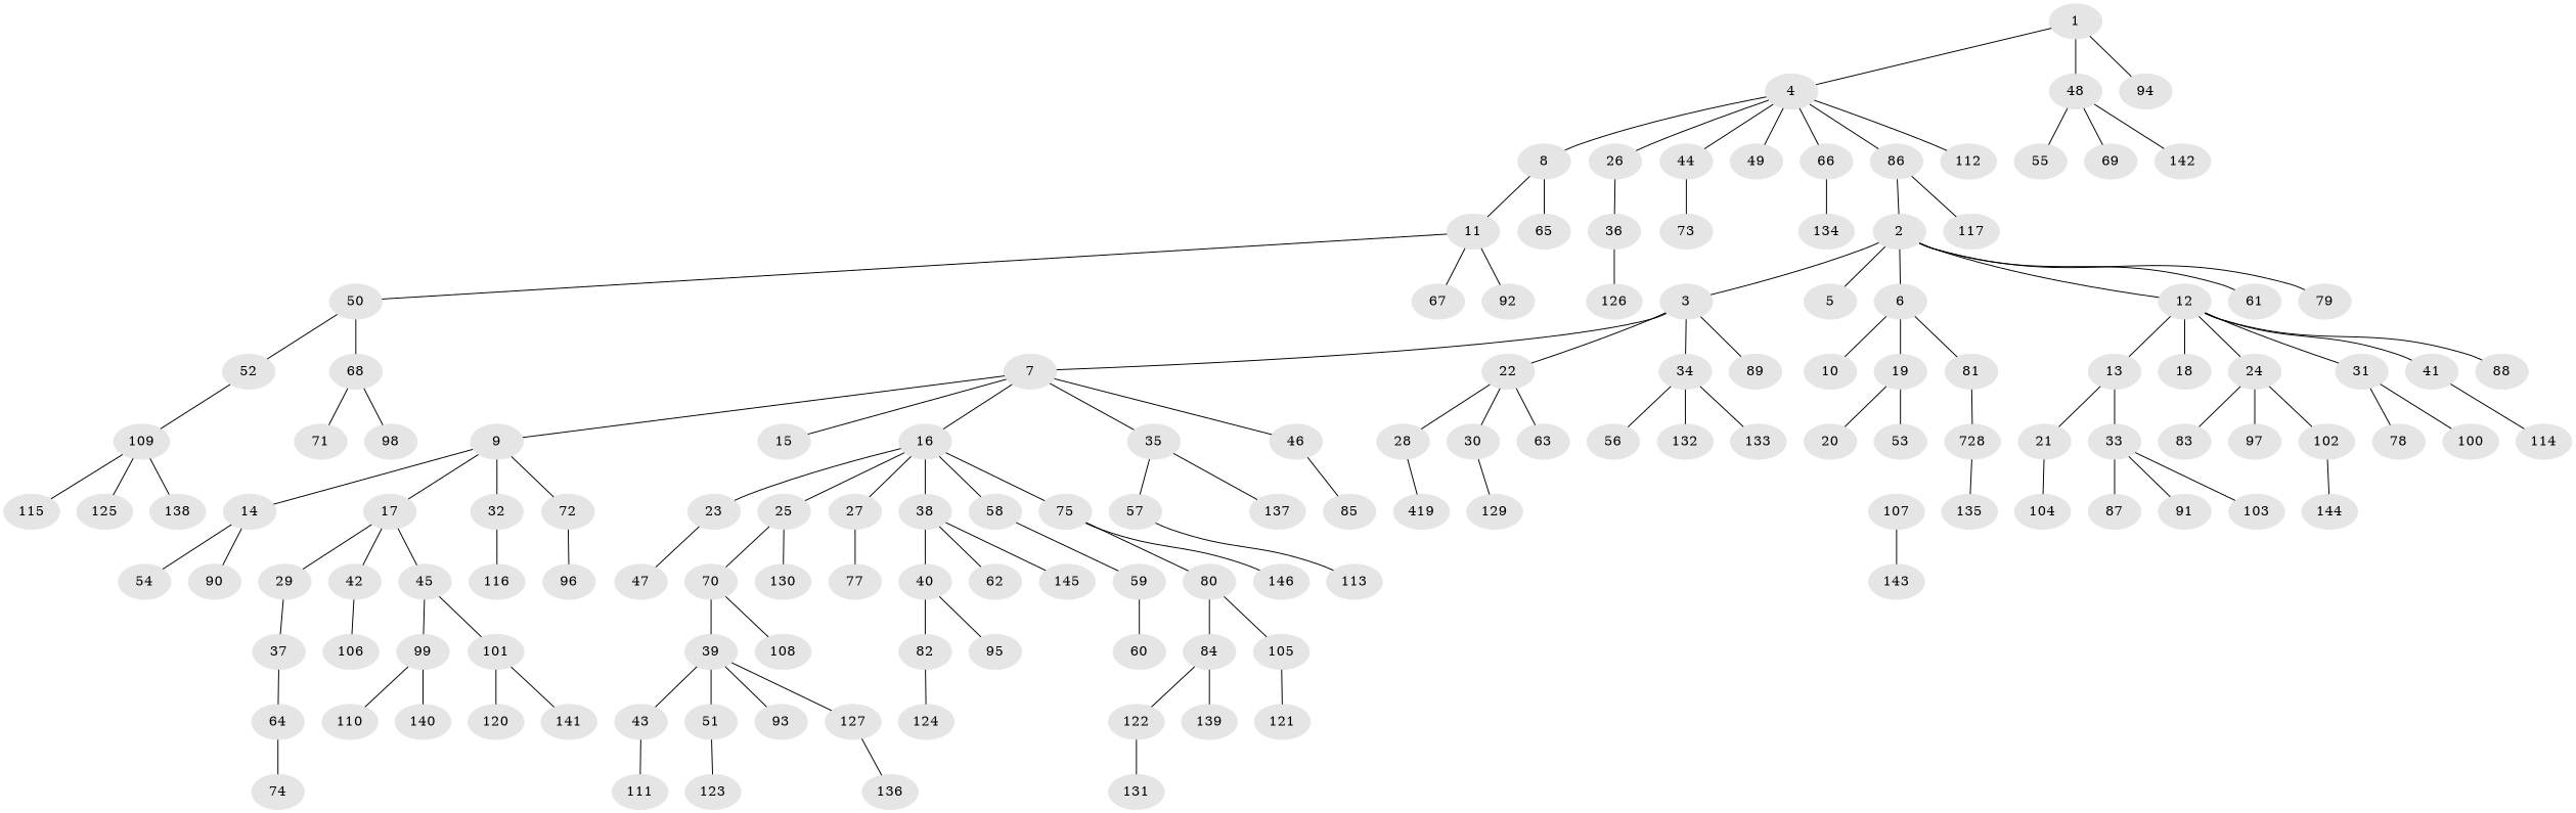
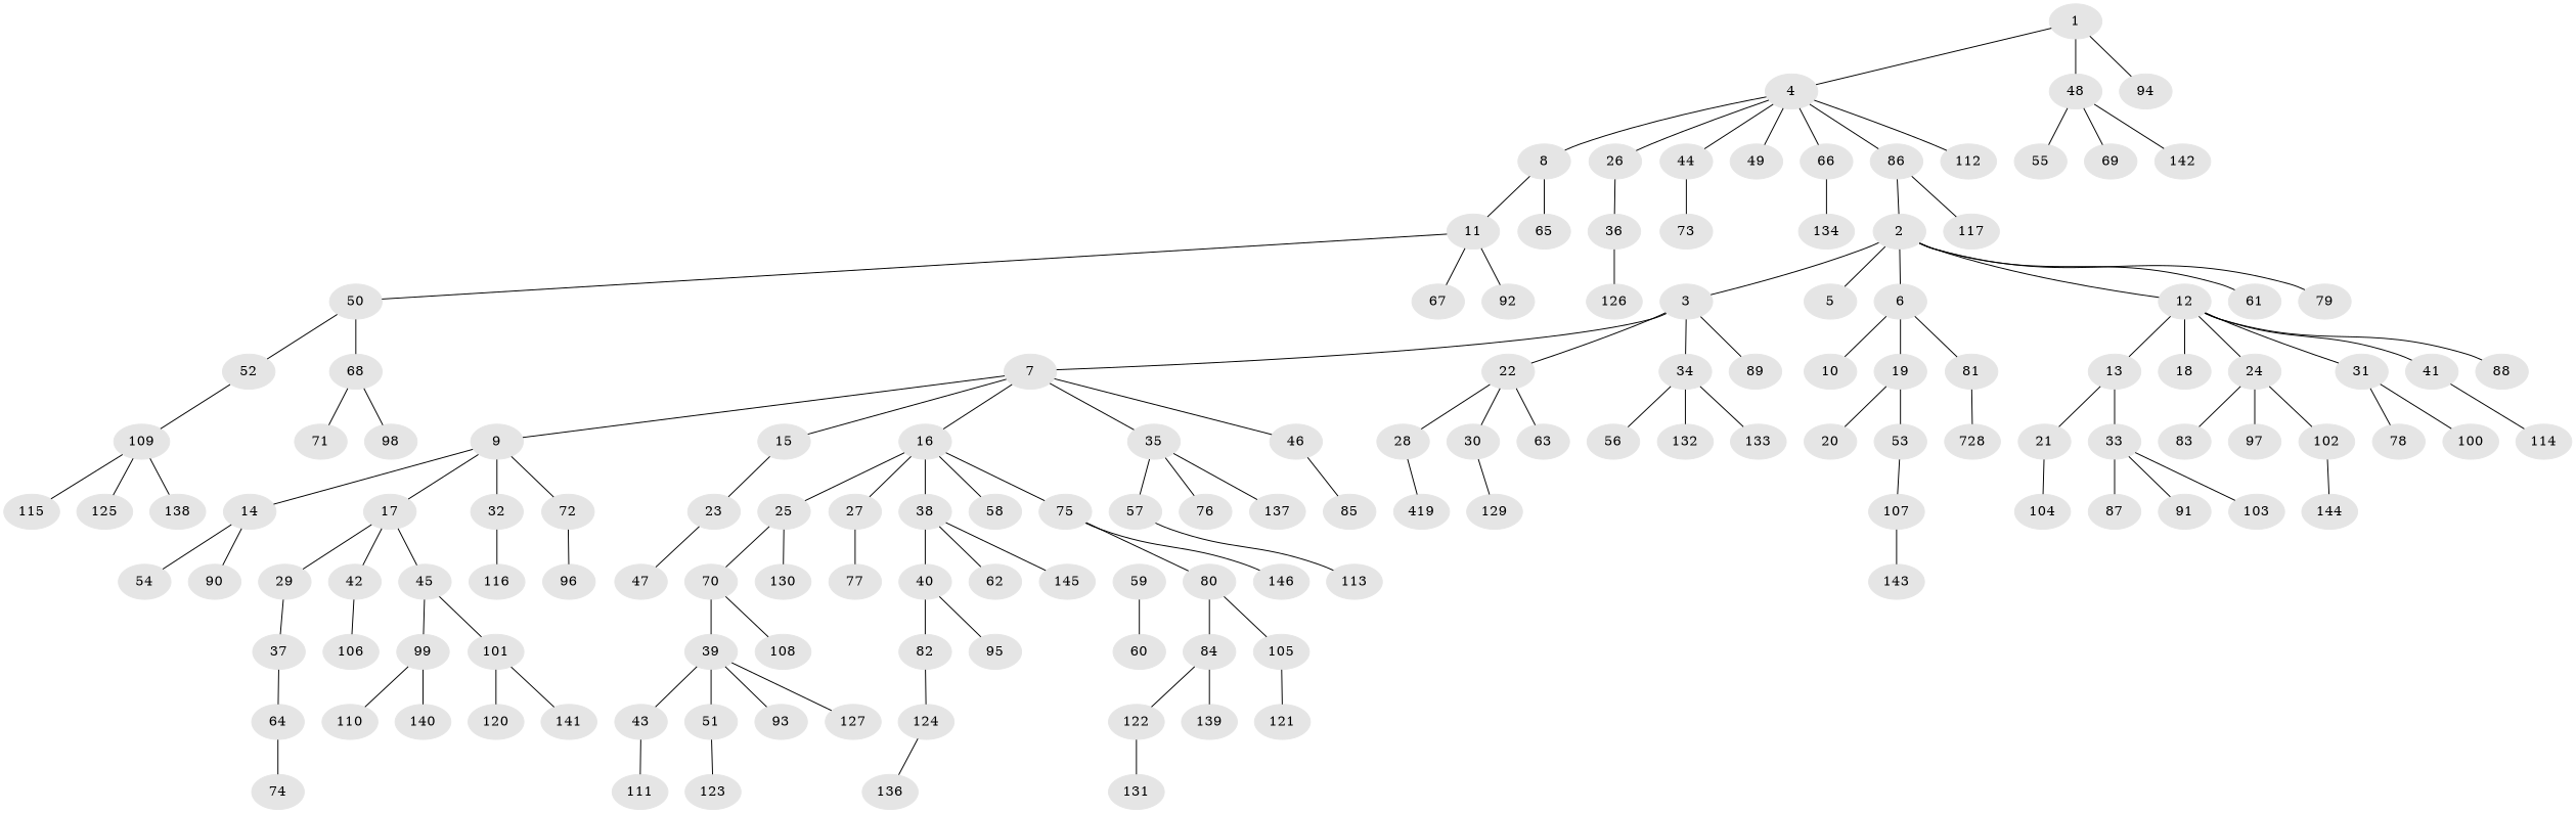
  graph {
    node [color=gray90 style=filled]
    1
    4
    48
    94
    2
    3
    5
    6
    12
    61
    79
    8
    26
    44
    49
    66
    86
    112
    55
    69
    142
    7
    22
    34
    89
    10
    19
    81
    13
    18
    24
    31
    41
    88
    9
    15
    16
    35
    46
    28
    30
    63
    56
    132
    133
    11
    65
    36
    73
    134
    117
    20
    53
    n54 [label=728]
    14
    17
    32
    72
    23
    25
    27
    38
    58
    75
    57
+   76
    137
    85
    50
    67
    92
    54
    90
    29
    42
    45
    116
    96
    52
    68
    21
    33
    83
    97
    102
    78
    100
    114
    104
    87
    91
    103
    47
    70
    130
    77
    40
    62
    145
    59
    80
    146
    37
    106
    99
    101
    107
    n108 [label=419]
    129
    39
    43
    51
    93
    127
    144
    108
    126
    64
    113
    74
    82
    95
    111
    123
    136
    124
    110
    140
    120
    141
    109
    71
    98
    115
    125
    138
    143
    60
    84
    105
    122
    139
    121
-   135
    131
    1 -- 4
    1 -- 48
    1 -- 94
    4 -- 8
    4 -- 26
    4 -- 44
    4 -- 49
    4 -- 66
    4 -- 86
    4 -- 112
    48 -- 55
    48 -- 69
    48 -- 142
    2 -- 3
    2 -- 5
    2 -- 6
    2 -- 12
    2 -- 61
    2 -- 79
    3 -- 7
    3 -- 22
    3 -- 34
    3 -- 89
    6 -- 10
    6 -- 19
    6 -- 81
    12 -- 13
    12 -- 18
    12 -- 24
    12 -- 31
    12 -- 41
    12 -- 88
    8 -- 11
    8 -- 65
    26 -- 36
    44 -- 73
    66 -- 134
    86 -- 2
    86 -- 117
    7 -- 9
    7 -- 15
    7 -- 16
    7 -- 35
    7 -- 46
    22 -- 28
    22 -- 30
    22 -- 63
    34 -- 56
    34 -- 132
    34 -- 133
    19 -- 20
    19 -- 53
    81 -- n54
    13 -- 21
    13 -- 33
    24 -- 83
    24 -- 97
    24 -- 102
    31 -- 78
    31 -- 100
    41 -- 114
    9 -- 14
    9 -- 17
    9 -- 32
    9 -- 72
-   16 -- 23
+   15 -- 23
    16 -- 25
    16 -- 27
    16 -- 38
    16 -- 58
    16 -- 75
    35 -- 57
+   35 -- 76
    35 -- 137
    46 -- 85
    28 -- n108
    30 -- 129
    11 -- 50
    11 -- 67
    11 -- 92
    36 -- 126
-   n54 -- 135
+   53 -- 107
    14 -- 54
    14 -- 90
    17 -- 29
    17 -- 42
    17 -- 45
    32 -- 116
    72 -- 96
    23 -- 47
    25 -- 70
    25 -- 130
    27 -- 77
    38 -- 40
    38 -- 62
    38 -- 145
-   58 -- 59
    75 -- 80
    75 -- 146
    57 -- 113
    50 -- 52
    50 -- 68
    29 -- 37
    42 -- 106
    45 -- 99
    45 -- 101
    52 -- 109
    68 -- 71
    68 -- 98
    21 -- 104
    33 -- 87
    33 -- 91
    33 -- 103
    102 -- 144
    70 -- 39
    70 -- 108
    40 -- 82
    40 -- 95
    59 -- 60
    80 -- 84
    80 -- 105
    37 -- 64
    99 -- 110
    99 -- 140
    101 -- 120
    101 -- 141
    107 -- 143
    39 -- 43
    39 -- 51
    39 -- 93
    39 -- 127
    43 -- 111
    51 -- 123
-   127 -- 136
+   124 -- 136
    64 -- 74
    82 -- 124
    109 -- 115
    109 -- 125
    109 -- 138
    84 -- 122
    84 -- 139
    105 -- 121
    122 -- 131
  }
